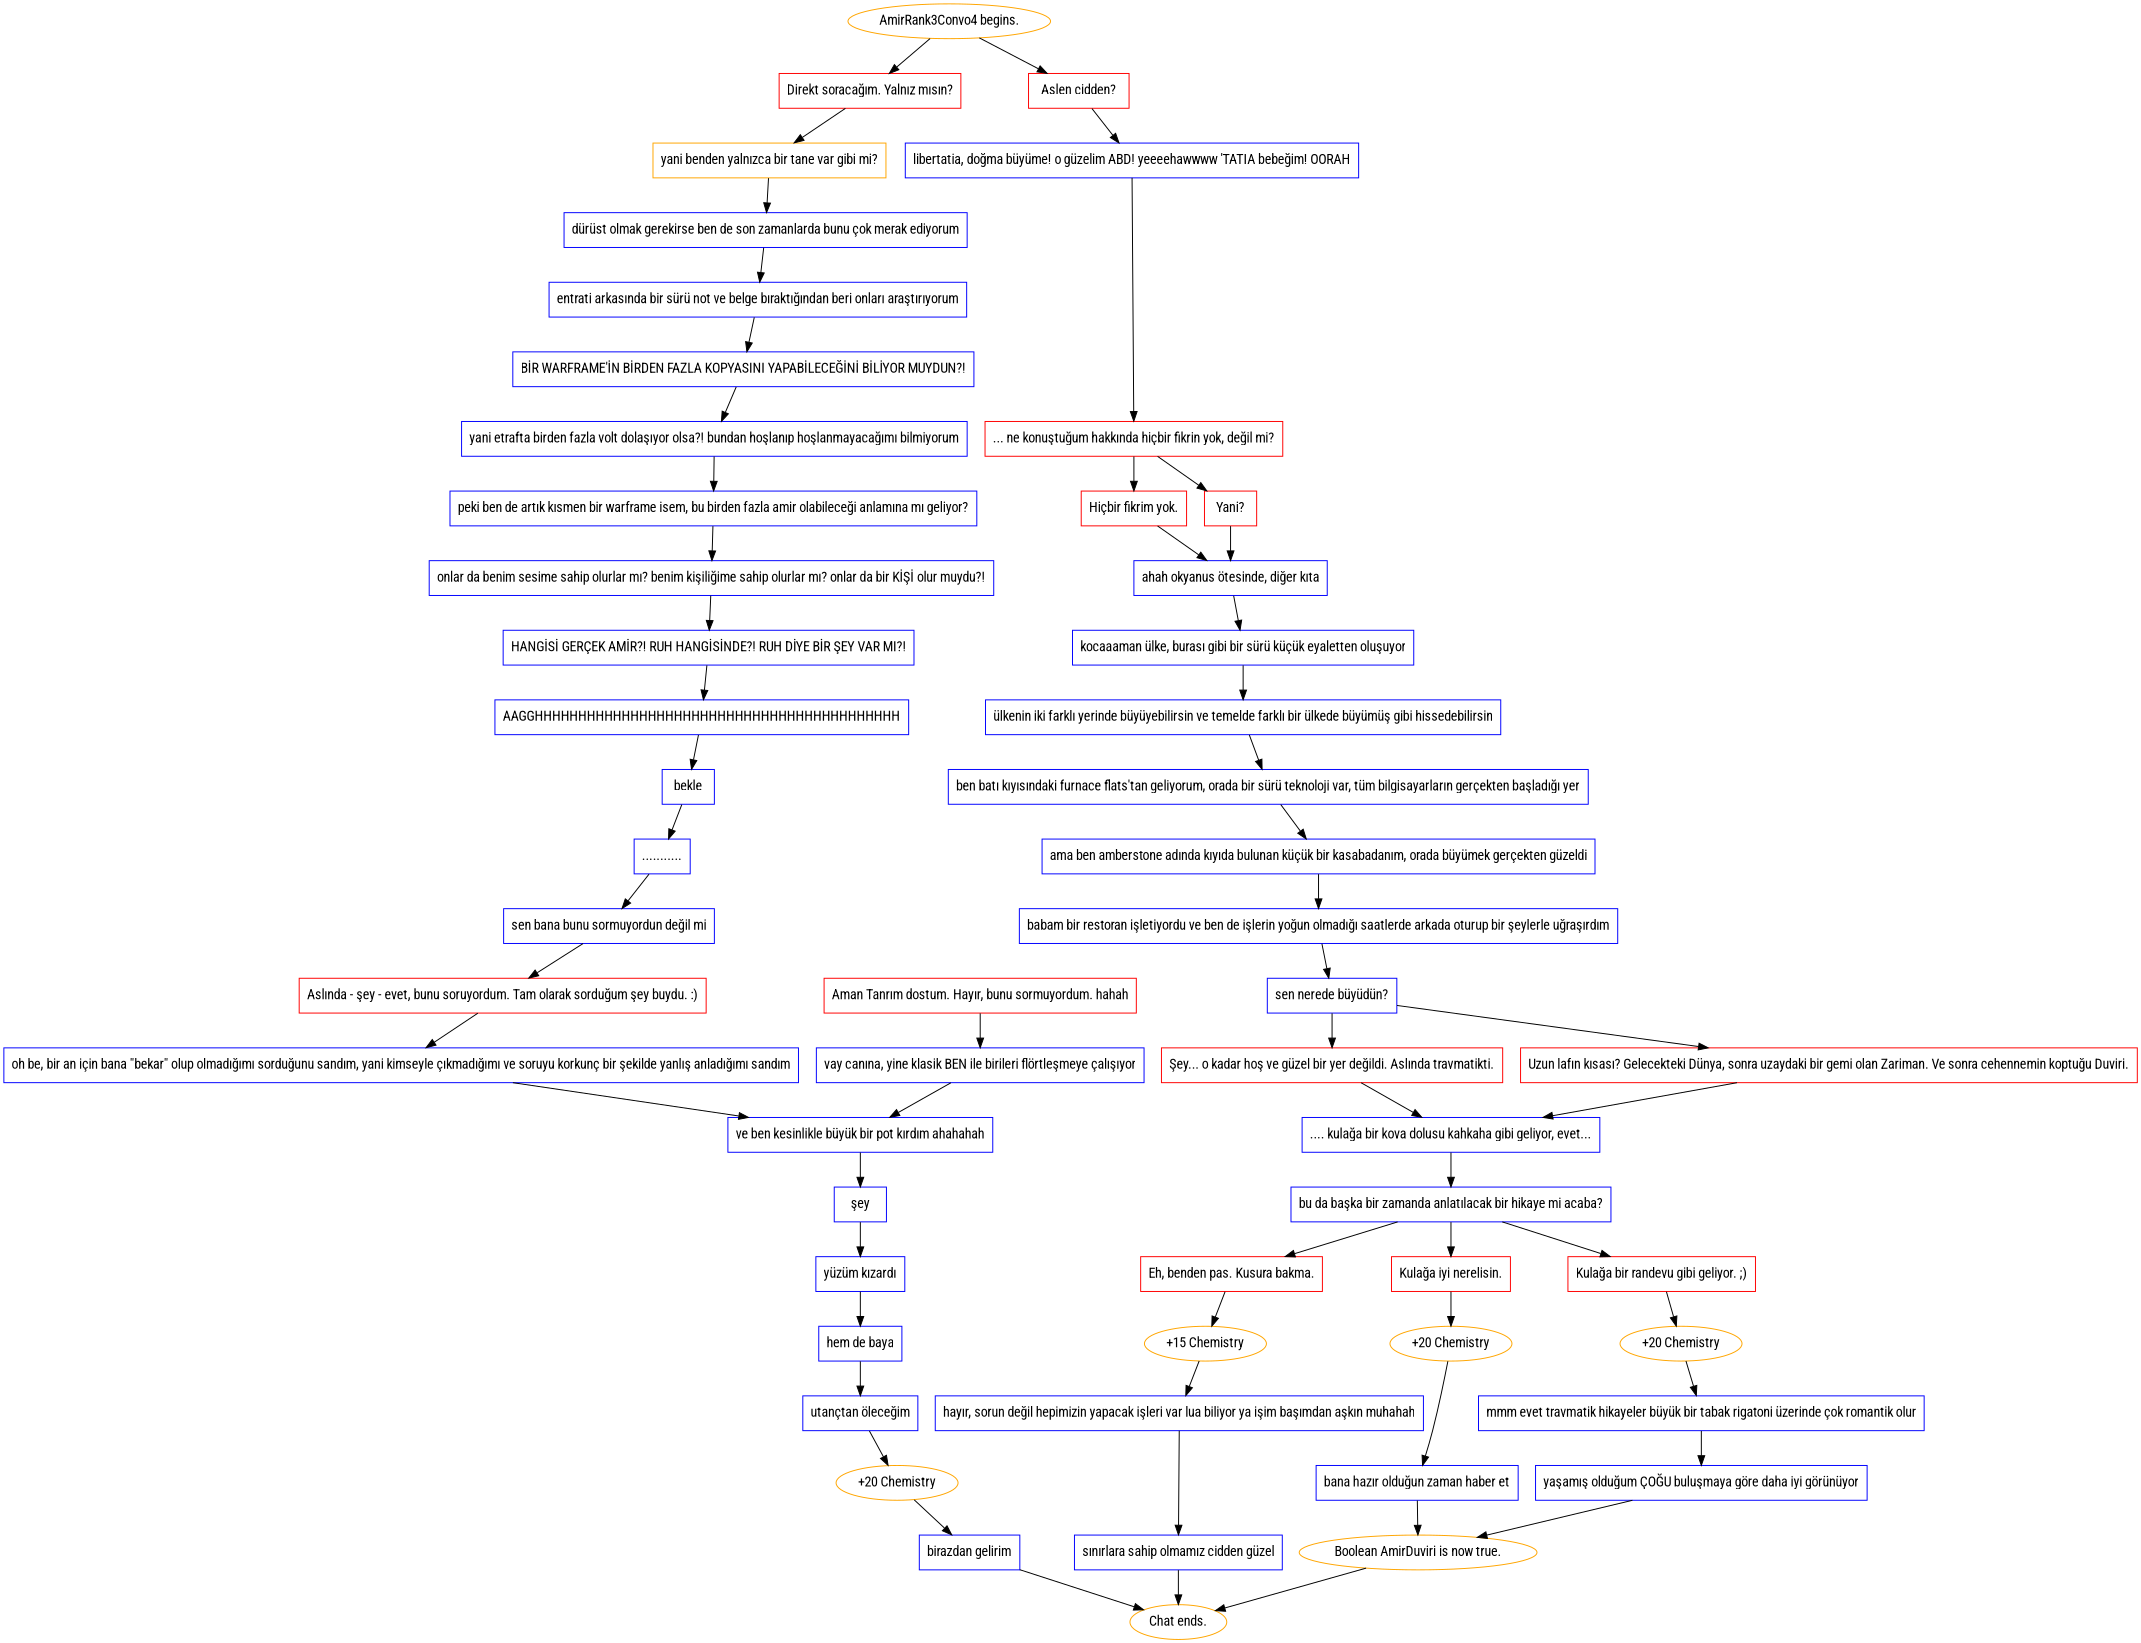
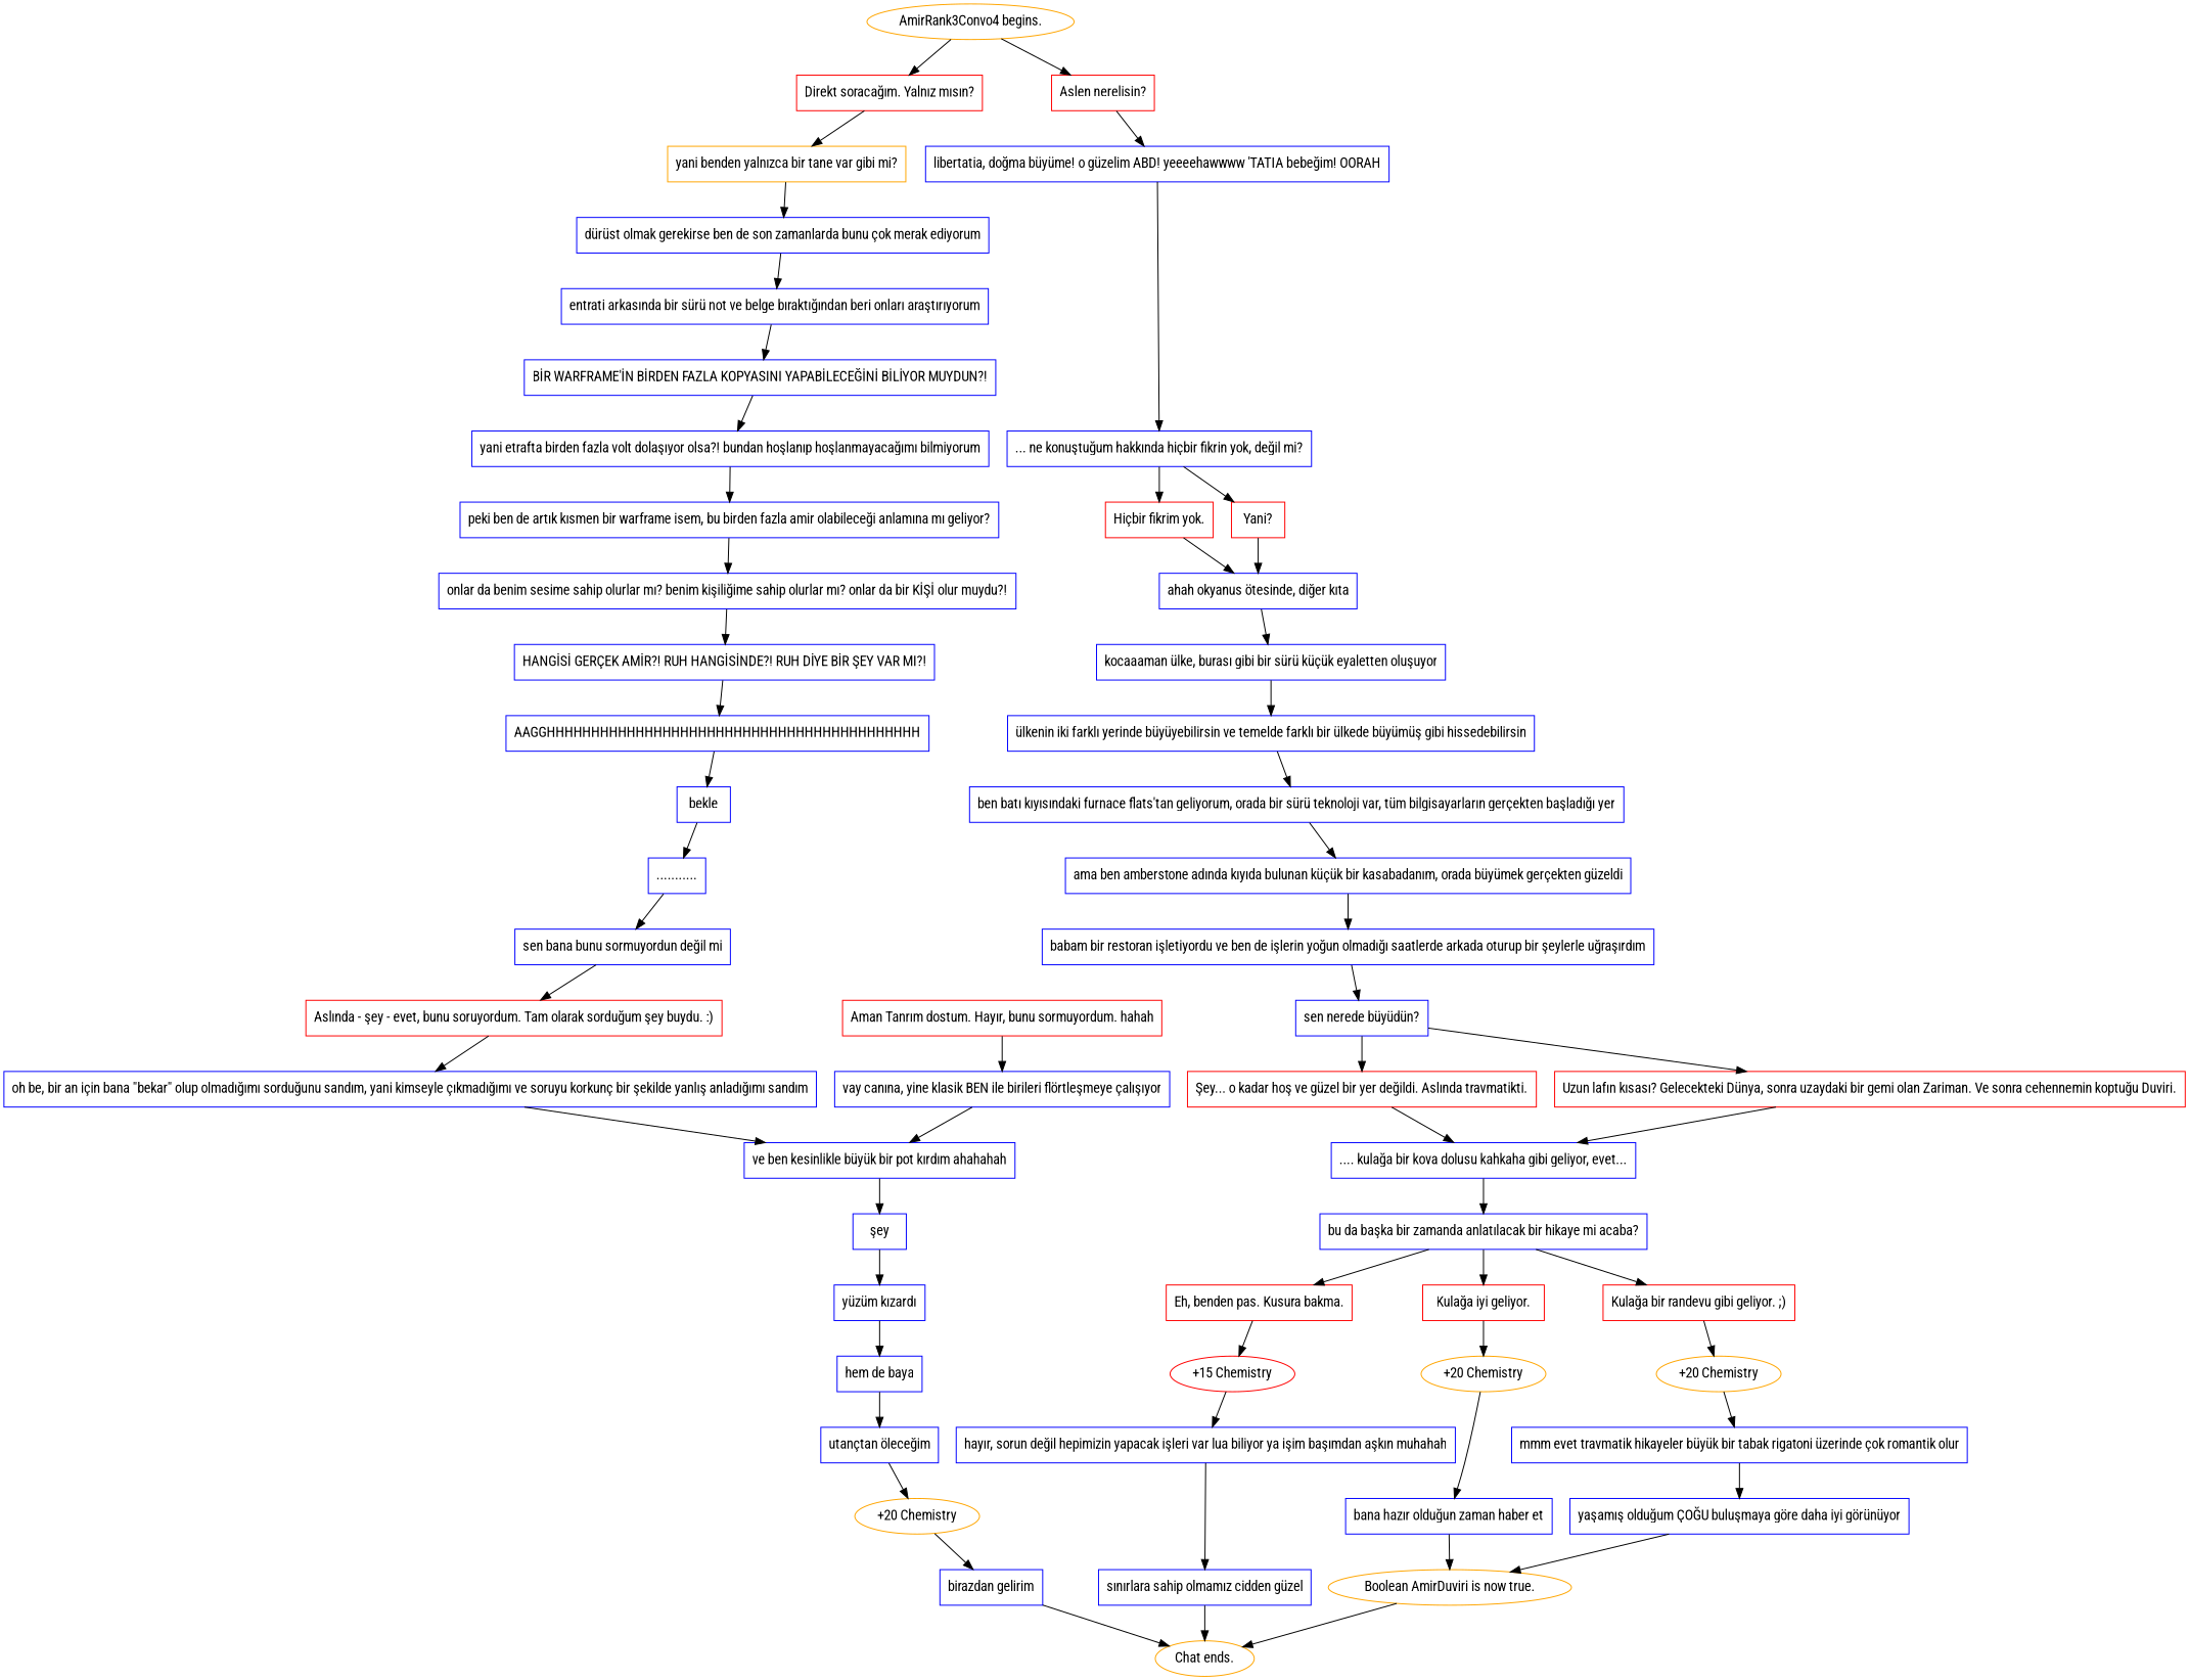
  digraph {
    fontname="Roboto Condensed"
    node [color=blue fontname="Roboto Condensed" shape=box]
    edge [fontname="Roboto Condensed"]
    "AmirRank3Convo4 begins." [color=orange shape=""]
    n2 [color=red label="Direkt soracağım. Yalnız mısın?"]
-   n3 [color=red label="Aslen cidden?"]
+   n3 [color=red label="Aslen nerelisin?"]
    n4 [color=orange label="yani benden yalnızca bir tane var gibi mi?"]
    n5 [label="libertatia, doğma büyüme! o güzelim ABD! yeeeehawwww 'TATIA bebeğim! OORAH"]
    n6 [label="dürüst olmak gerekirse ben de son zamanlarda bunu çok merak ediyorum"]
-   n7 [color=red label="... ne konuştuğum hakkında hiçbir fikrin yok, değil mi?"]
+   n7 [label="... ne konuştuğum hakkında hiçbir fikrin yok, değil mi?"]
    n8 [label="entrati arkasında bir sürü not ve belge bıraktığından beri onları araştırıyorum"]
    n9 [color=red label="Hiçbir fikrim yok."]
    n10 [color=red label="Yani?"]
    n11 [label="BİR WARFRAME'İN BİRDEN FAZLA KOPYASINI YAPABİLECEĞİNİ BİLİYOR MUYDUN?!"]
    n12 [label="ahah okyanus ötesinde, diğer kıta"]
    n13 [label="yani etrafta birden fazla volt dolaşıyor olsa?! bundan hoşlanıp hoşlanmayacağımı bilmiyorum"]
    n14 [label="kocaaaman ülke, burası gibi bir sürü küçük eyaletten oluşuyor"]
    n15 [label="peki ben de artık kısmen bir warframe isem, bu birden fazla amir olabileceği anlamına mı geliyor?"]
    n16 [label="ülkenin iki farklı yerinde büyüyebilirsin ve temelde farklı bir ülkede büyümüş gibi hissedebilirsin"]
    n17 [label="onlar da benim sesime sahip olurlar mı? benim kişiliğime sahip olurlar mı? onlar da bir KİŞİ olur muydu?!"]
    n18 [label="ben batı kıyısındaki furnace flats'tan geliyorum, orada bir sürü teknoloji var, tüm bilgisayarların gerçekten başladığı yer"]
    n19 [label="HANGİSİ GERÇEK AMİR?! RUH HANGİSİNDE?! RUH DİYE BİR ŞEY VAR MI?!"]
    n20 [label="ama ben amberstone adında kıyıda bulunan küçük bir kasabadanım, orada büyümek gerçekten güzeldi"]
    n21 [label=AAGGHHHHHHHHHHHHHHHHHHHHHHHHHHHHHHHHHHHHHHHHHH]
    n22 [label="babam bir restoran işletiyordu ve ben de işlerin yoğun olmadığı saatlerde arkada oturup bir şeylerle uğraşırdım"]
    n23 [label=bekle]
    n24 [label="sen nerede büyüdün?"]
    n25 [label="..........."]
    n26 [color=red label="Şey... o kadar hoş ve güzel bir yer değildi. Aslında travmatikti."]
    n27 [color=red label="Uzun lafın kısası? Gelecekteki Dünya, sonra uzaydaki bir gemi olan Zariman. Ve sonra cehennemin koptuğu Duviri."]
    n28 [label="sen bana bunu sormuyordun değil mi"]
    n29 [label=".... kulağa bir kova dolusu kahkaha gibi geliyor, evet..."]
    n30 [color=red label="Aslında - şey - evet, bunu soruyordum. Tam olarak sorduğum şey buydu. :)"]
    n31 [label="bu da başka bir zamanda anlatılacak bir hikaye mi acaba?"]
    n32 [color=red label="Aman Tanrım dostum. Hayır, bunu sormuyordum. hahah"]
    n33 [label="vay canına, yine klasik BEN ile birileri flörtleşmeye çalışıyor"]
    n34 [label="oh be, bir an için bana \"bekar\" olup olmadığımı sorduğunu sandım, yani kimseyle çıkmadığımı ve soruyu korkunç bir şekilde yanlış anladığımı sandım"]
    n35 [color=red label="Kulağa bir randevu gibi geliyor. ;)"]
-   n36 [color=red label="Kulağa iyi nerelisin."]
+   n36 [color=red label="Kulağa iyi geliyor."]
    n37 [color=red label="Eh, benden pas. Kusura bakma."]
    n38 [label="ve ben kesinlikle büyük bir pot kırdım ahahahah"]
    n39 [color=orange label="+20 Chemistry" shape=""]
    n40 [color=orange label="+20 Chemistry" shape=""]
-   n41 [color=orange label="+15 Chemistry" shape=""]
+   n41 [color=red label="+15 Chemistry" shape=""]
    n42 [label="şey"]
    n43 [label="mmm evet travmatik hikayeler büyük bir tabak rigatoni üzerinde çok romantik olur"]
    n44 [label="bana hazır olduğun zaman haber et"]
    n45 [label="hayır, sorun değil hepimizin yapacak işleri var lua biliyor ya işim başımdan aşkın muhahah"]
    n46 [label="yüzüm kızardı"]
    n47 [label="yaşamış olduğum ÇOĞU buluşmaya göre daha iyi görünüyor"]
    n48 [color=orange label="Boolean AmirDuviri is now true." shape=""]
    n49 [label="sınırlara sahip olmamız cidden güzel"]
    n50 [label="hem de baya"]
    "Chat ends." [color=orange shape=""]
    n52 [label="utançtan öleceğim"]
    n53 [color=orange label="+20 Chemistry" shape=""]
    n54 [label="birazdan gelirim"]
    "AmirRank3Convo4 begins." -> n2
    "AmirRank3Convo4 begins." -> n3
    n2 -> n4
    n3 -> n5
    n4 -> n6
    n5 -> n7
    n6 -> n8
    n7 -> n9
    n7 -> n10
    n8 -> n11
    n9 -> n12
    n10 -> n12
    n11 -> n13
    n12 -> n14
    n13 -> n15
    n14 -> n16
    n15 -> n17
    n16 -> n18
    n17 -> n19
    n18 -> n20
    n19 -> n21
    n20 -> n22
    n21 -> n23
    n22 -> n24
    n23 -> n25
    n24 -> n26
    n24 -> n27
    n25 -> n28
    n26 -> n29
    n27 -> n29
    n28 -> n30
    n29 -> n31
    n30 -> n34
    n31 -> n35
    n31 -> n36
    n31 -> n37
    n32 -> n33
    n33 -> n38
    n34 -> n38
    n35 -> n39
    n36 -> n40
    n37 -> n41
    n38 -> n42
    n39 -> n43
    n40 -> n44
    n41 -> n45
    n42 -> n46
    n43 -> n47
    n44 -> n48
    n45 -> n49
    n46 -> n50
    n47 -> n48
    n48 -> "Chat ends."
    n49 -> "Chat ends."
    n50 -> n52
    n52 -> n53
    n53 -> n54
    n54 -> "Chat ends."
  }
